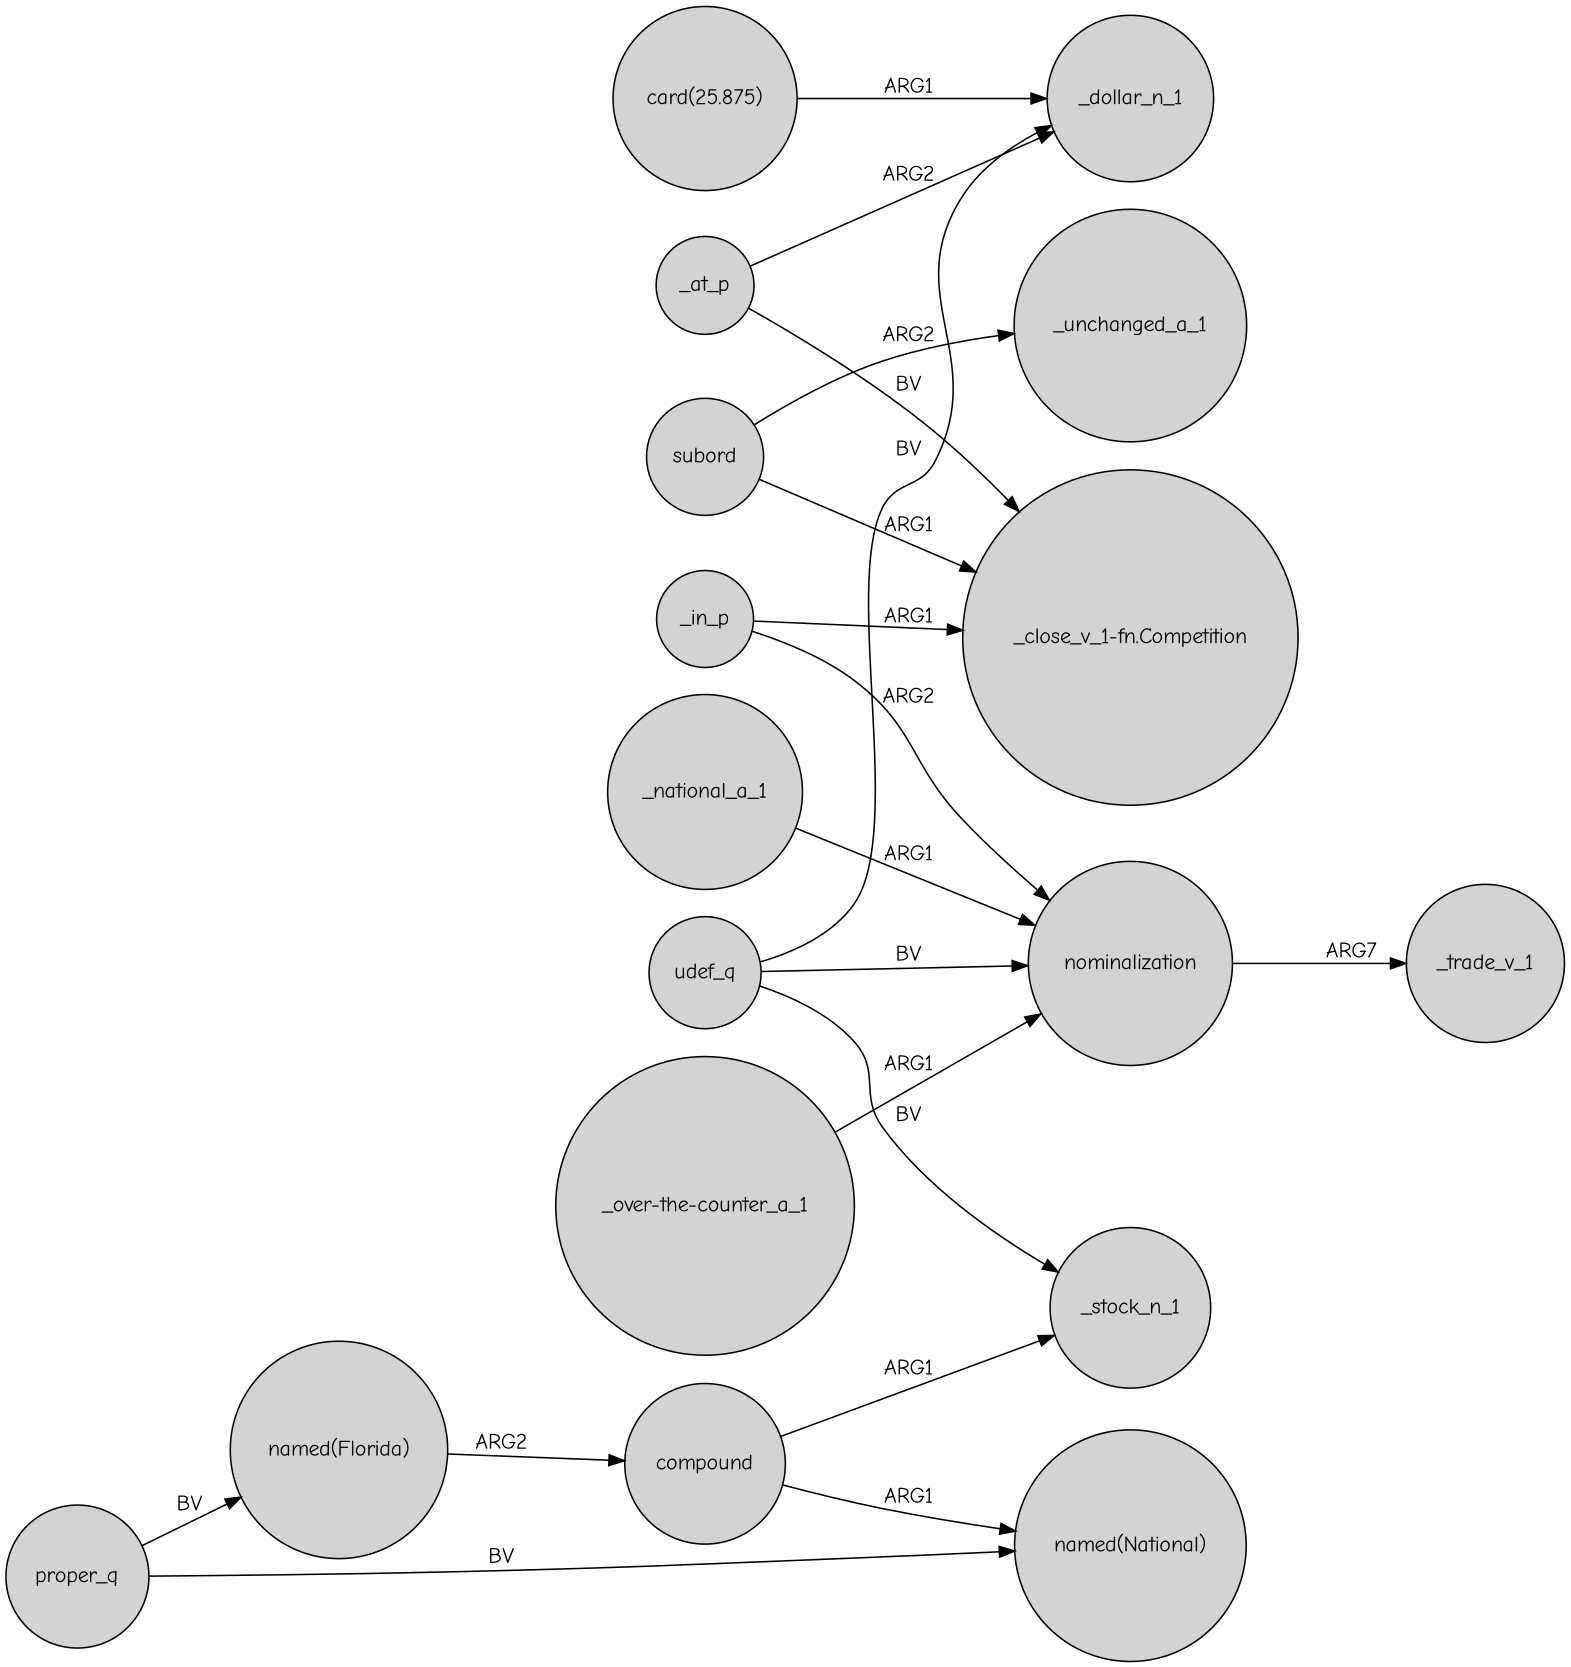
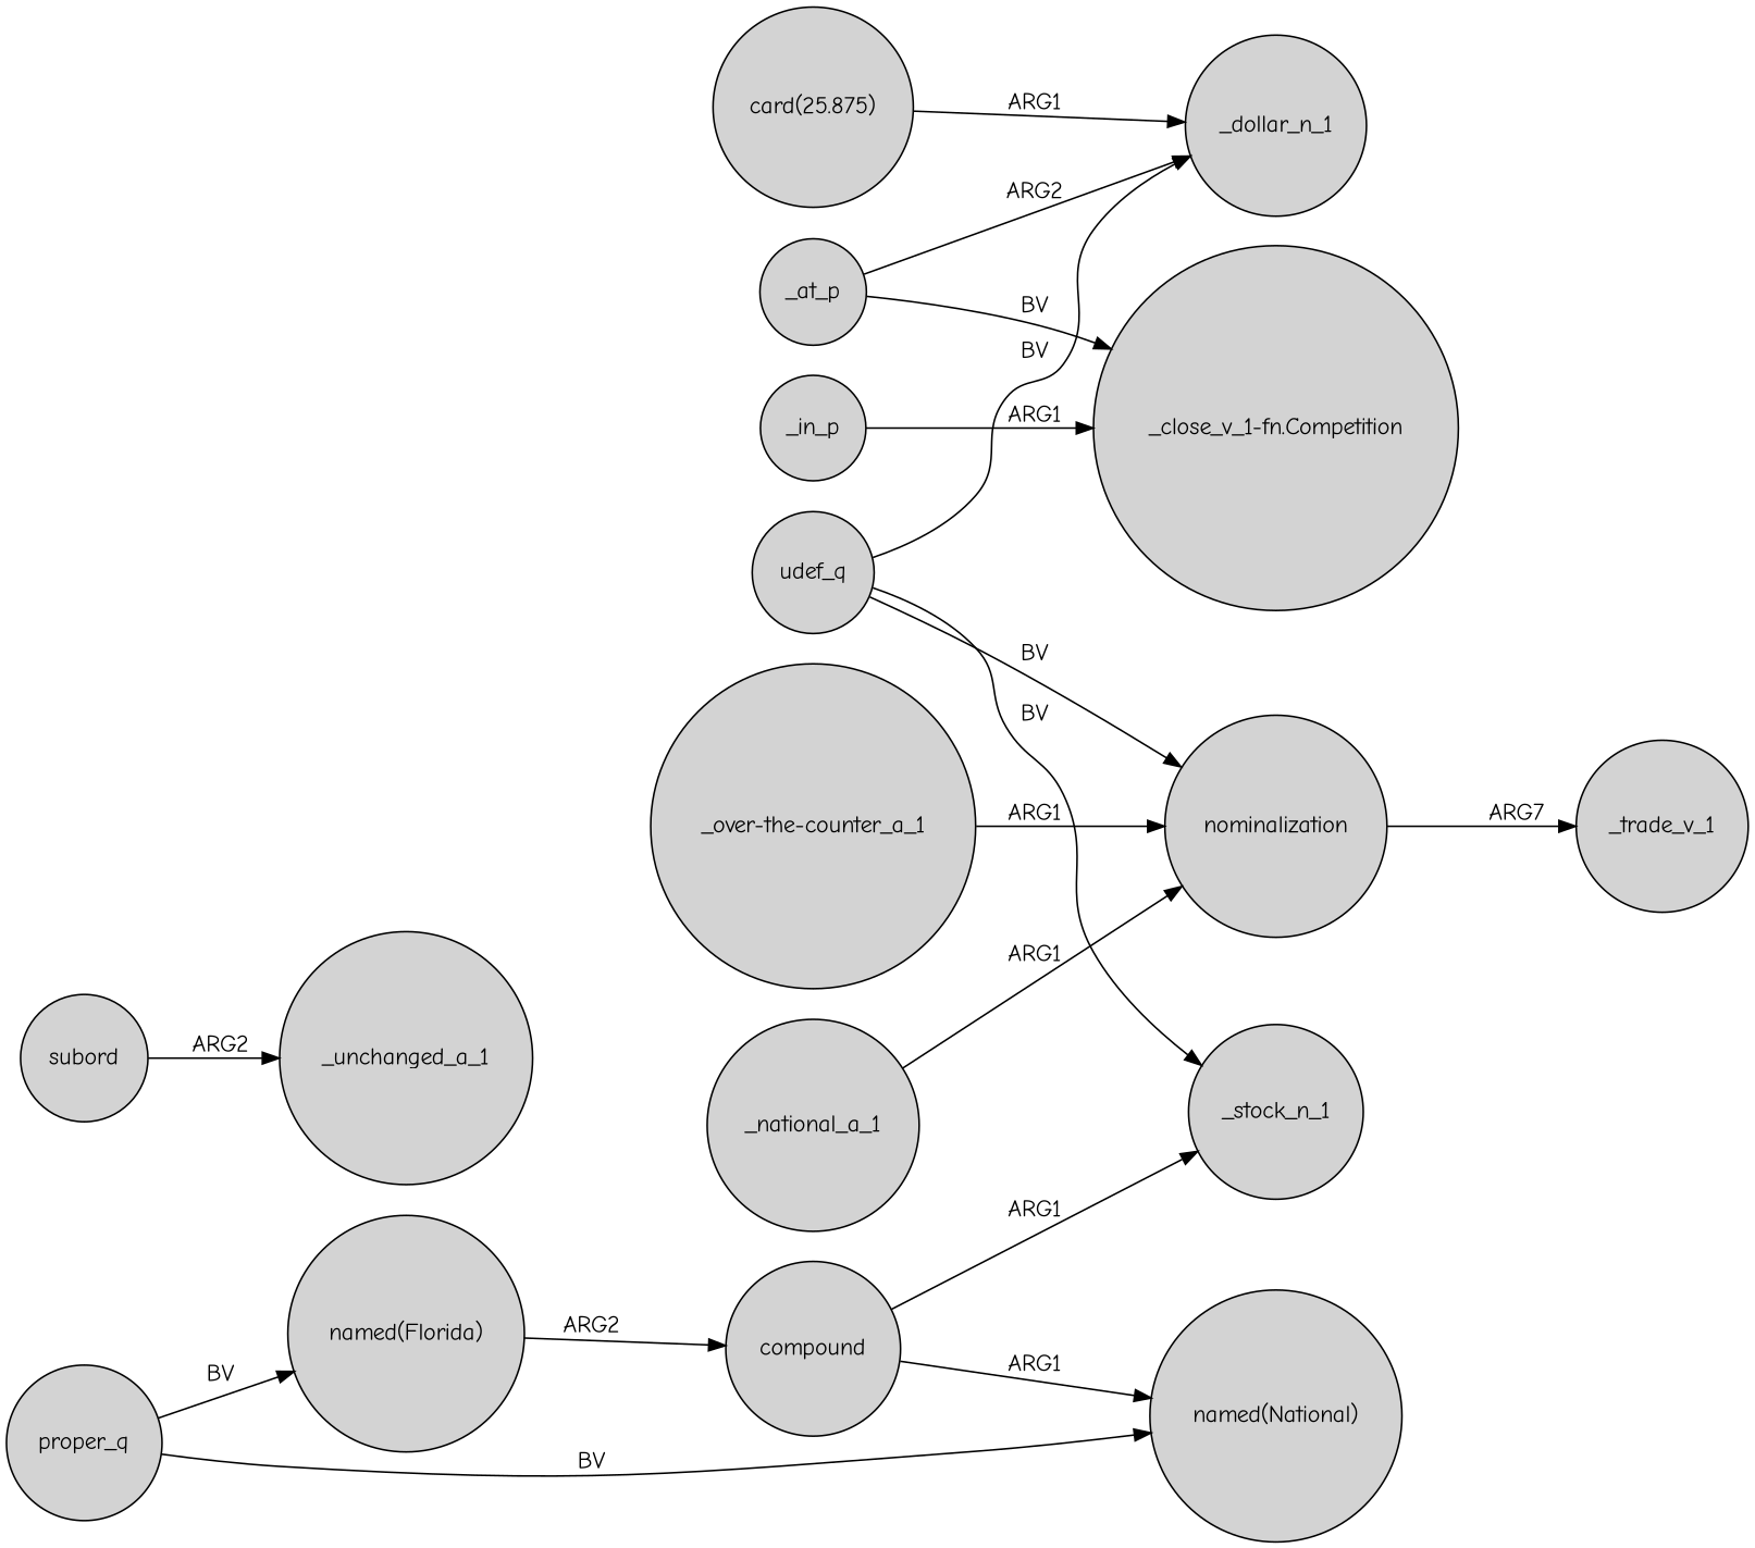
  digraph {
    fontname="Comic Neue"
    rankdir=LR
    node [fontname="Comic Neue" shape=circle style=filled]
    edge [fontname="Comic Neue"]
    "card(25.875)"
    _dollar_n_1
    subord
    _unchanged_a_1
    "_close_v_1-fn.Competition"
    _at_p
    "_over-the-counter_a_1"
    nominalization
    _trade_v_1
    udef_q
    _stock_n_1
    compound
    "named(National)"
    "named(Florida)"
    proper_q
    _in_p
    _national_a_1
    "card(25.875)" -> _dollar_n_1 [label=ARG1]
    subord -> _unchanged_a_1 [label=ARG2]
-   subord -> "_close_v_1-fn.Competition" [label=ARG1]
    _at_p -> _dollar_n_1 [label=ARG2]
    _at_p -> "_close_v_1-fn.Competition" [label=BV]
    "_over-the-counter_a_1" -> nominalization [label=ARG1]
    nominalization -> _trade_v_1 [label=ARG7]
    udef_q -> _dollar_n_1 [label=BV]
    udef_q -> nominalization [label=BV]
    udef_q -> _stock_n_1 [label=BV]
    compound -> _stock_n_1 [label=ARG1]
    compound -> "named(National)" [label=ARG1]
    "named(Florida)" -> compound [label=ARG2]
    proper_q -> "named(National)" [label=BV]
    proper_q -> "named(Florida)" [label=BV]
    _in_p -> "_close_v_1-fn.Competition" [label=ARG1]
-   _in_p -> nominalization [label=ARG2]
    _national_a_1 -> nominalization [label=ARG1]
  }
